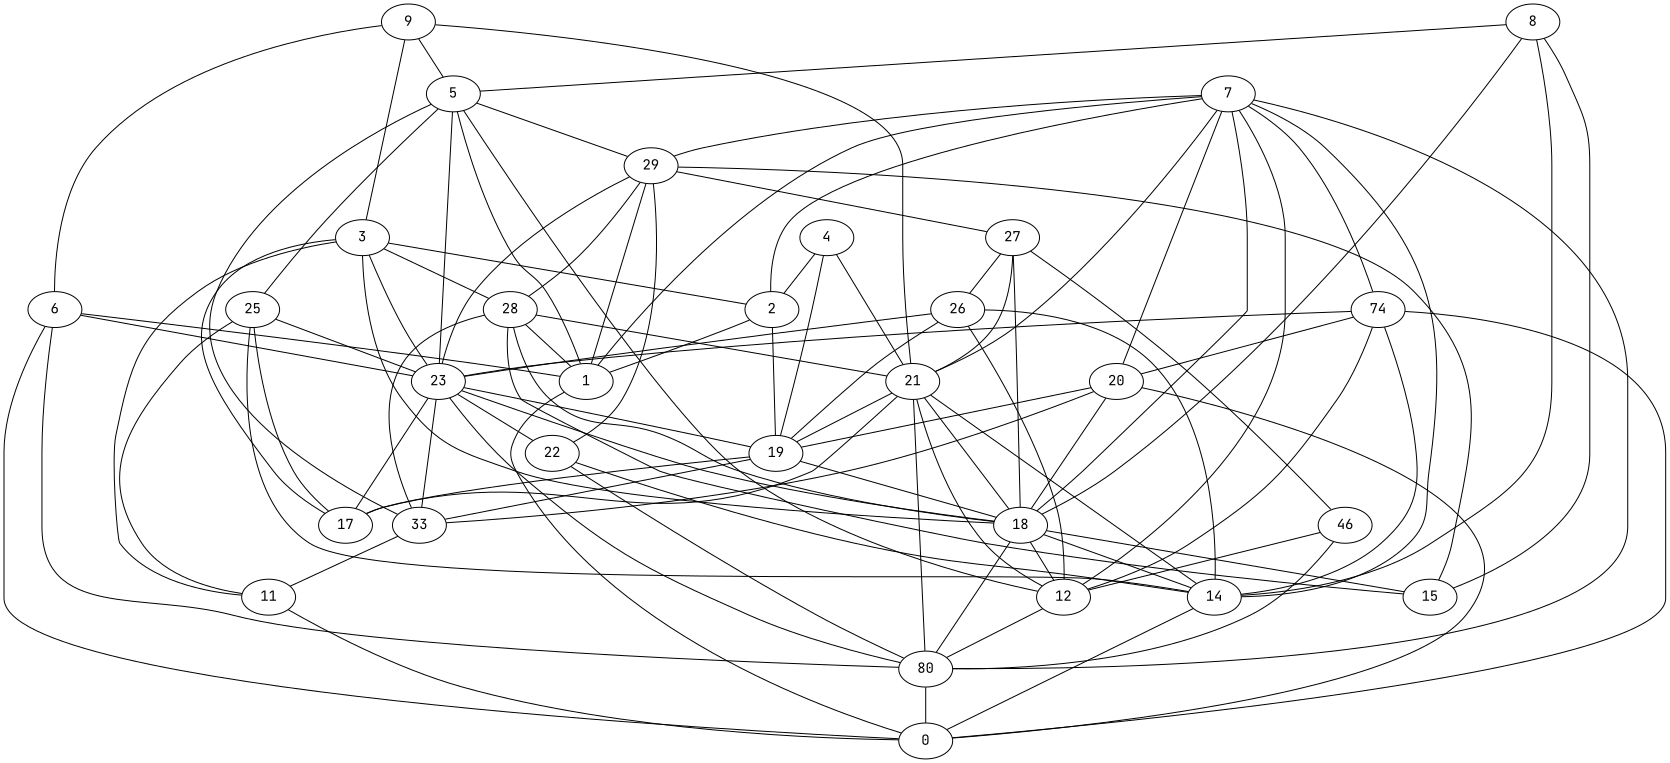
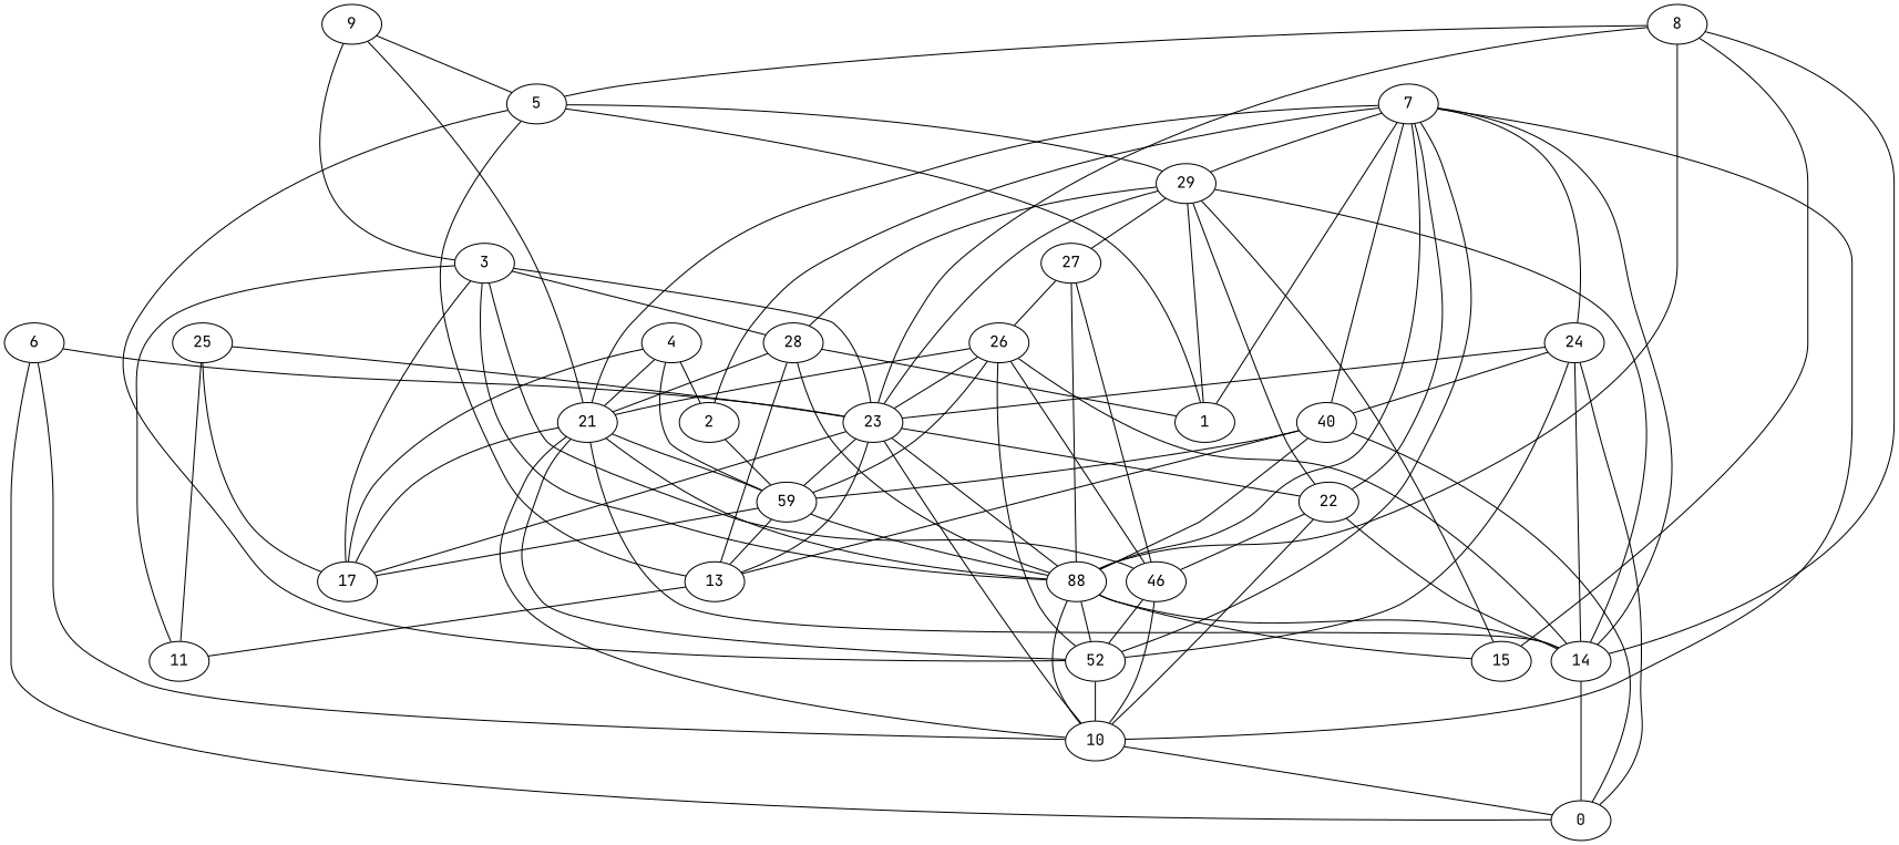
  digraph {
    fontname="JetBrains Mono"
    node [fontname="JetBrains Mono"]
    edge [color=black dir=none fontname="JetBrains Mono"]
-   12
-   10 [label=80]
+   12 [label=52]
+   10
    0
-   19
+   19 [label=59]
    17
-   13 [label=33]
-   18
+   13
+   18 [label=88]
    28
    1
    21
    15
    11
    14
    4
    2
    22
    n17 [label=46]
    9
    6
    5
    3
    23
    25
    29
    27
    26
-   20
-   24 [label=74]
+   20 [label=40]
+   24
    7
    8
    subgraph sub_1 {
      12
      10
      0
      19
      17
      13
      18
      28
      1
      21
      15
      11
      14
      4
      2
      22
      n17
      9
      6
      5
      3
      23
      25
      29
      27
      26
      20
      24
      7
      8
    }
    12 -> 10
    10 -> 0
    19 -> 17
    19 -> 13
    19 -> 18
    13 -> 11
    18 -> 12
    18 -> 10
    18 -> 15
    18 -> 14
    28 -> 13
    28 -> 18
    28 -> 1
    28 -> 21
-   28 -> 15
-   1 -> 0
    21 -> 12
    21 -> 10
    21 -> 19
    21 -> 17
    21 -> 18
    21 -> 14
-   11 -> 0
    14 -> 0
    4 -> 19
+   4 -> 17
    4 -> 21
    4 -> 2
    2 -> 19
-   2 -> 1
    22 -> 10
    22 -> 14
+   22 -> n17
    n17 -> 12
    n17 -> 10
    9 -> 21
-   9 -> 6
    9 -> 5
    9 -> 3
    6 -> 10
    6 -> 0
-   6 -> 1
    6 -> 23
    5 -> 12
    5 -> 13
    5 -> 1
-   5 -> 25
    5 -> 29
    3 -> 17
    3 -> 18
    3 -> 28
    3 -> 11
-   3 -> 2
+   3 -> n17
    3 -> 23
    23 -> 10
    23 -> 19
    23 -> 17
    23 -> 13
    23 -> 18
    23 -> 22
    25 -> 17
    25 -> 11
-   25 -> 14
+   29 -> 14
    25 -> 23
    29 -> 28
    29 -> 1
    29 -> 15
    29 -> 22
    29 -> 23
    29 -> 27
    27 -> 18
    27 -> n17
    27 -> 26
    26 -> 12
    26 -> 19
-   27 -> 21
+   26 -> 21
    26 -> 14
+   26 -> n17
    26 -> 23
    20 -> 0
    20 -> 19
    20 -> 13
    20 -> 18
    24 -> 12
    24 -> 0
    24 -> 14
    24 -> 23
    24 -> 20
    7 -> 12
    7 -> 10
    7 -> 18
    7 -> 1
    7 -> 21
    7 -> 14
    7 -> 2
+   7 -> 22
    7 -> 29
    7 -> 20
    7 -> 24
    8 -> 18
    8 -> 15
    8 -> 14
    8 -> 5
-   5 -> 23
+   8 -> 23
  }
